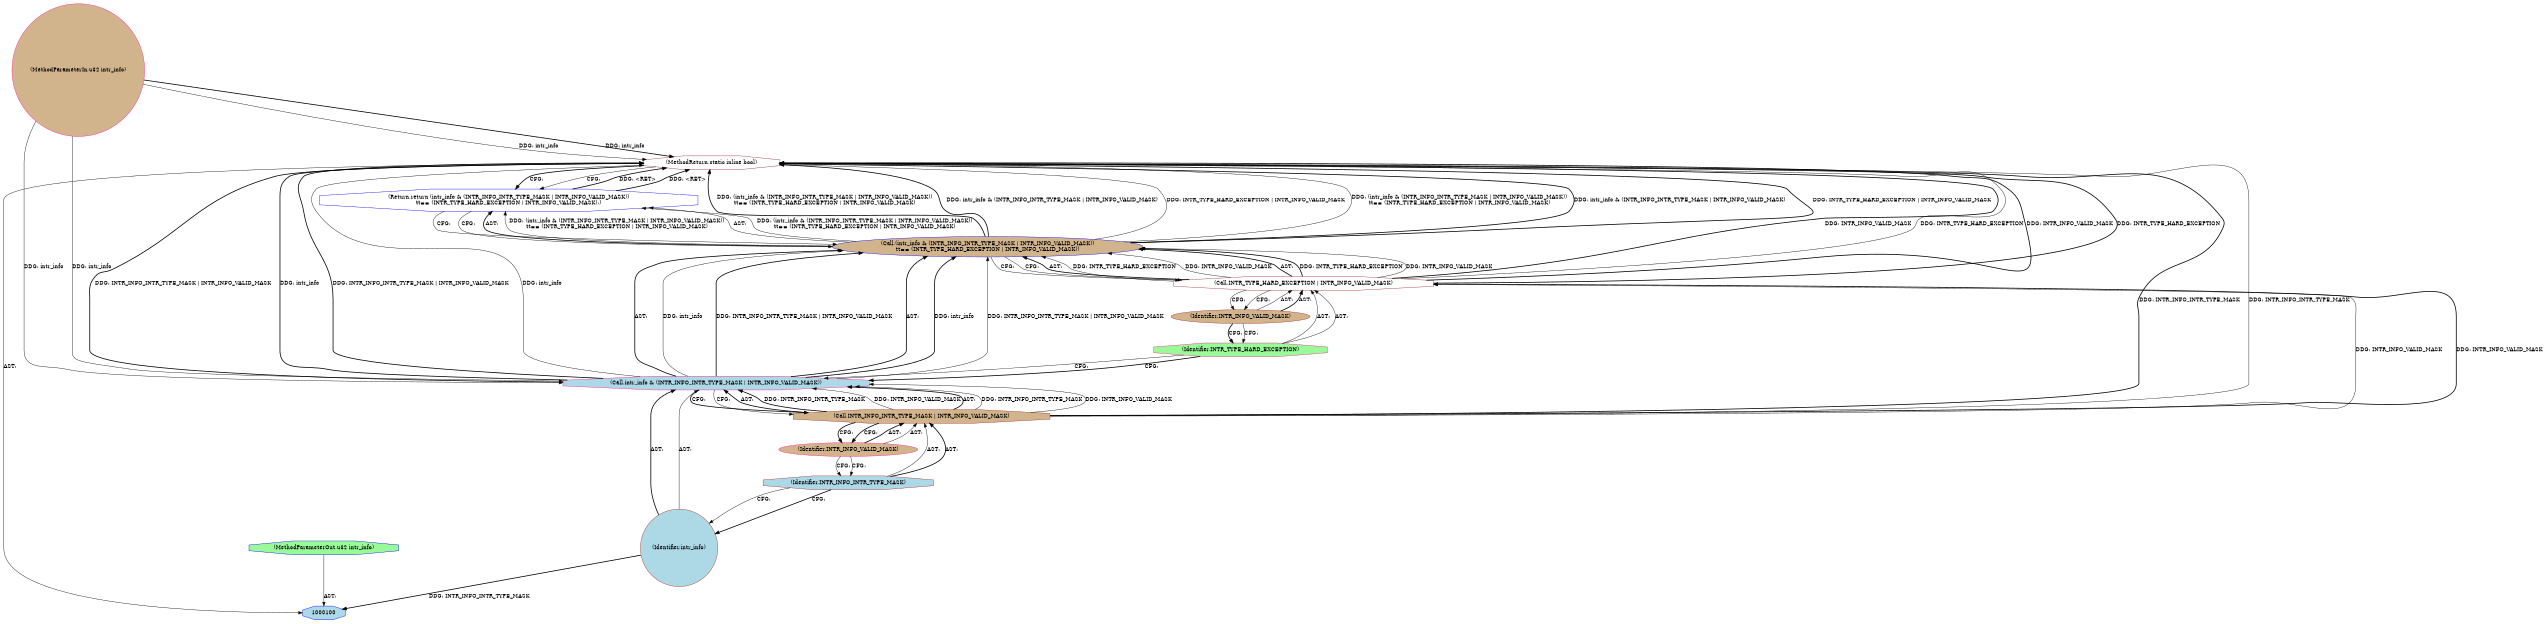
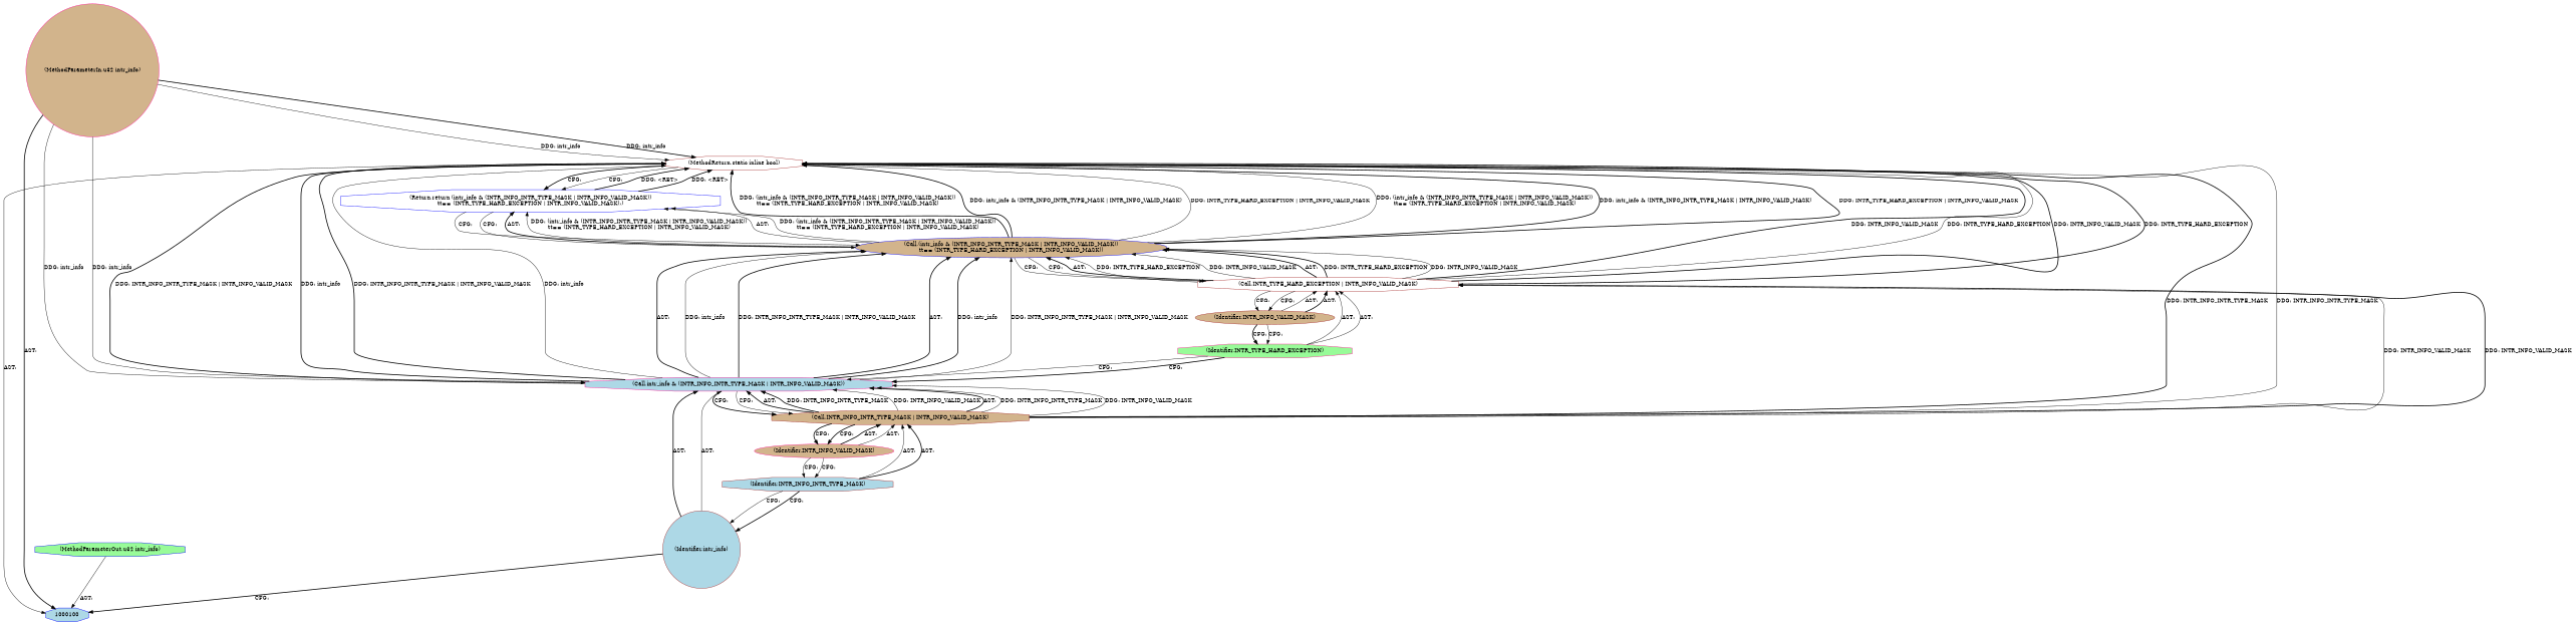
  digraph {
    node [color=brown fillcolor=tan shape=octagon style=filled]
    edge [style=solid]
    n1 [fillcolor=white label="(MethodReturn,static inline bool)"]
    n2 [color=blue fillcolor=white label="(Return,return (intr_info & (INTR_INFO_INTR_TYPE_MASK | INTR_INFO_VALID_MASK))\n\t\t== (INTR_TYPE_HARD_EXCEPTION | INTR_INFO_VALID_MASK);)"]
    1000100 [color=blue fillcolor=lightblue]
    n4 [color=blue label="(Call,(intr_info & (INTR_INFO_INTR_TYPE_MASK | INTR_INFO_VALID_MASK))\n\t\t== (INTR_TYPE_HARD_EXCEPTION | INTR_INFO_VALID_MASK))" shape=ellipse]
    n5 [color=deeppink label="(MethodParameterIn,u32 intr_info)" shape=circle]
    n6 [color=deeppink fillcolor=lightblue label="(Call,intr_info & (INTR_INFO_INTR_TYPE_MASK | INTR_INFO_VALID_MASK))"]
    n7 [label="(Call,INTR_INFO_INTR_TYPE_MASK | INTR_INFO_VALID_MASK)"]
    n8 [color=blue fillcolor=palegreen label="(MethodParameterOut,u32 intr_info)"]
    n9 [color=deeppink label="(Identifier,INTR_INFO_VALID_MASK)" shape=ellipse]
    n10 [fillcolor=white label="(Call,INTR_TYPE_HARD_EXCEPTION | INTR_INFO_VALID_MASK)"]
    n11 [fillcolor=lightblue label="(Identifier,intr_info)" shape=circle]
    n12 [fillcolor=lightblue label="(Identifier,INTR_INFO_INTR_TYPE_MASK)"]
    n13 [label="(Identifier,INTR_INFO_VALID_MASK)" shape=ellipse]
    n14 [color=deeppink fillcolor=palegreen label="(Identifier,INTR_TYPE_HARD_EXCEPTION)"]
    n1 -> n2 [label="CFG: " style=bold]
    n1 -> n2 [label="CFG: "]
    n1 -> 1000100 [label="AST: "]
    n2 -> n1 [label="DDG: <RET>" style=bold]
    n2 -> n1 [label="DDG: <RET>" style=bold]
    n2 -> n4 [label="CFG: "]
    n2 -> n4 [label="CFG: "]
    n4 -> n1 [label="DDG: (intr_info & (INTR_INFO_INTR_TYPE_MASK | INTR_INFO_VALID_MASK))\n\t\t== (INTR_TYPE_HARD_EXCEPTION | INTR_INFO_VALID_MASK)" style=bold]
    n4 -> n1 [label="DDG: intr_info & (INTR_INFO_INTR_TYPE_MASK | INTR_INFO_VALID_MASK)" style=bold]
    n4 -> n1 [label="DDG: INTR_TYPE_HARD_EXCEPTION | INTR_INFO_VALID_MASK"]
    n4 -> n1 [label="DDG: (intr_info & (INTR_INFO_INTR_TYPE_MASK | INTR_INFO_VALID_MASK))\n\t\t== (INTR_TYPE_HARD_EXCEPTION | INTR_INFO_VALID_MASK)"]
    n4 -> n1 [label="DDG: intr_info & (INTR_INFO_INTR_TYPE_MASK | INTR_INFO_VALID_MASK)" style=bold]
    n4 -> n1 [label="DDG: INTR_TYPE_HARD_EXCEPTION | INTR_INFO_VALID_MASK" style=bold]
    n4 -> n2 [label="AST: " style=bold]
    n4 -> n2 [label="DDG: (intr_info & (INTR_INFO_INTR_TYPE_MASK | INTR_INFO_VALID_MASK))\n\t\t== (INTR_TYPE_HARD_EXCEPTION | INTR_INFO_VALID_MASK)"]
    n4 -> n2 [label="AST: "]
    n4 -> n2 [label="DDG: (intr_info & (INTR_INFO_INTR_TYPE_MASK | INTR_INFO_VALID_MASK))\n\t\t== (INTR_TYPE_HARD_EXCEPTION | INTR_INFO_VALID_MASK)"]
    n4 -> n10 [label="CFG: "]
    n4 -> n10 [label="CFG: "]
    n5 -> n1 [label="DDG: intr_info"]
    n5 -> n1 [label="DDG: intr_info" style=bold]
+   n5 -> 1000100 [label="AST: " style=bold]
    n5 -> n6 [label="DDG: intr_info"]
    n5 -> n6 [label="DDG: intr_info"]
    n6 -> n1 [label="DDG: INTR_INFO_INTR_TYPE_MASK | INTR_INFO_VALID_MASK" style=bold]
    n6 -> n1 [label="DDG: intr_info" style=bold]
    n6 -> n1 [label="DDG: INTR_INFO_INTR_TYPE_MASK | INTR_INFO_VALID_MASK" style=bold]
    n6 -> n1 [label="DDG: intr_info"]
    n6 -> n4 [label="AST: " style=bold]
    n6 -> n4 [label="DDG: intr_info"]
    n6 -> n4 [label="DDG: INTR_INFO_INTR_TYPE_MASK | INTR_INFO_VALID_MASK" style=bold]
    n6 -> n4 [label="AST: " style=bold]
    n6 -> n4 [label="DDG: intr_info" style=bold]
    n6 -> n4 [label="DDG: INTR_INFO_INTR_TYPE_MASK | INTR_INFO_VALID_MASK"]
    n6 -> n7 [label="CFG: " style=bold]
    n6 -> n7 [label="CFG: "]
    n7 -> n1 [label="DDG: INTR_INFO_INTR_TYPE_MASK" style=bold]
    n7 -> n1 [label="DDG: INTR_INFO_INTR_TYPE_MASK"]
    n7 -> n6 [label="AST: " style=bold]
    n7 -> n6 [label="DDG: INTR_INFO_INTR_TYPE_MASK" style=bold]
    n7 -> n6 [label="DDG: INTR_INFO_VALID_MASK"]
    n7 -> n6 [label="AST: " style=bold]
    n7 -> n6 [label="DDG: INTR_INFO_INTR_TYPE_MASK"]
    n7 -> n6 [label="DDG: INTR_INFO_VALID_MASK"]
    n7 -> n9 [label="CFG: " style=bold]
    n7 -> n9 [label="CFG: " style=bold]
    n7 -> n10 [label="DDG: INTR_INFO_VALID_MASK"]
    n7 -> n10 [label="DDG: INTR_INFO_VALID_MASK" style=bold]
    n8 -> 1000100 [label="AST: "]
    n9 -> n7 [label="AST: " style=bold]
    n9 -> n7 [label="AST: "]
    n9 -> n12 [label="CFG: "]
    n9 -> n12 [label="CFG: "]
    n10 -> n1 [label="DDG: INTR_INFO_VALID_MASK" style=bold]
    n10 -> n1 [label="DDG: INTR_TYPE_HARD_EXCEPTION"]
    n10 -> n1 [label="DDG: INTR_INFO_VALID_MASK" style=bold]
    n10 -> n1 [label="DDG: INTR_TYPE_HARD_EXCEPTION" style=bold]
    n10 -> n4 [label="AST: " style=bold]
    n10 -> n4 [label="DDG: INTR_TYPE_HARD_EXCEPTION"]
    n10 -> n4 [label="DDG: INTR_INFO_VALID_MASK"]
    n10 -> n4 [label="AST: " style=bold]
    n10 -> n4 [label="DDG: INTR_TYPE_HARD_EXCEPTION" style=bold]
    n10 -> n4 [label="DDG: INTR_INFO_VALID_MASK"]
    n10 -> n13 [label="CFG: "]
    n10 -> n13 [label="CFG: "]
-   n11 -> 1000100 [label="DDG: INTR_INFO_INTR_TYPE_MASK" style=bold]
+   n11 -> 1000100 [label="CFG: " style=bold]
    n11 -> n6 [label="AST: " style=bold]
    n11 -> n6 [label="AST: "]
    n12 -> n7 [label="AST: "]
    n12 -> n7 [label="AST: " style=bold]
    n12 -> n11 [label="CFG: "]
    n12 -> n11 [label="CFG: " style=bold]
    n13 -> n10 [label="AST: "]
    n13 -> n10 [label="AST: " style=bold]
    n13 -> n14 [label="CFG: " style=bold]
    n13 -> n14 [label="CFG: "]
    n14 -> n6 [label="CFG: "]
    n14 -> n6 [label="CFG: " style=bold]
    n14 -> n10 [label="AST: "]
    n14 -> n10 [label="AST: "]
  }
